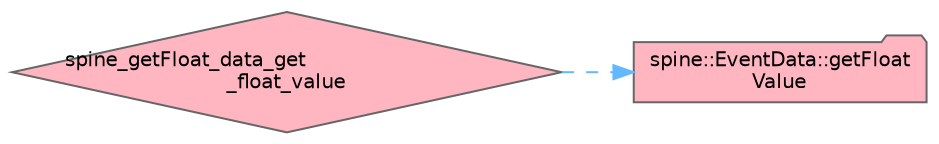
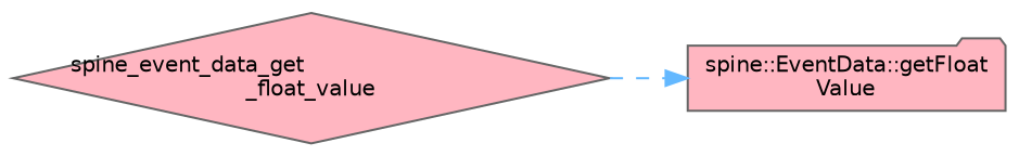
  digraph {
    rankdir=LR
    node [fillcolor=lightpink fontname=Helvetica fontsize=10 style=filled]
-   n1 [color=gray40 fontcolor=black height=0.2 label="spine_getFloat_data_get\l_float_value" shape=diamond width=0.4]
+   n1 [color=gray40 fontcolor=black height=0.2 label="spine_event_data_get\l_float_value" shape=diamond width=0.4]
    n2 [color=grey40 height=0.2 label="spine::EventData::getFloat\lValue" shape=folder width=0.4]
    n1 -> n2 [color=steelblue1 fontname=Helvetica fontsize=10 labelfontname=Helvetica labelfontsize=10 style=dashed]
  }
